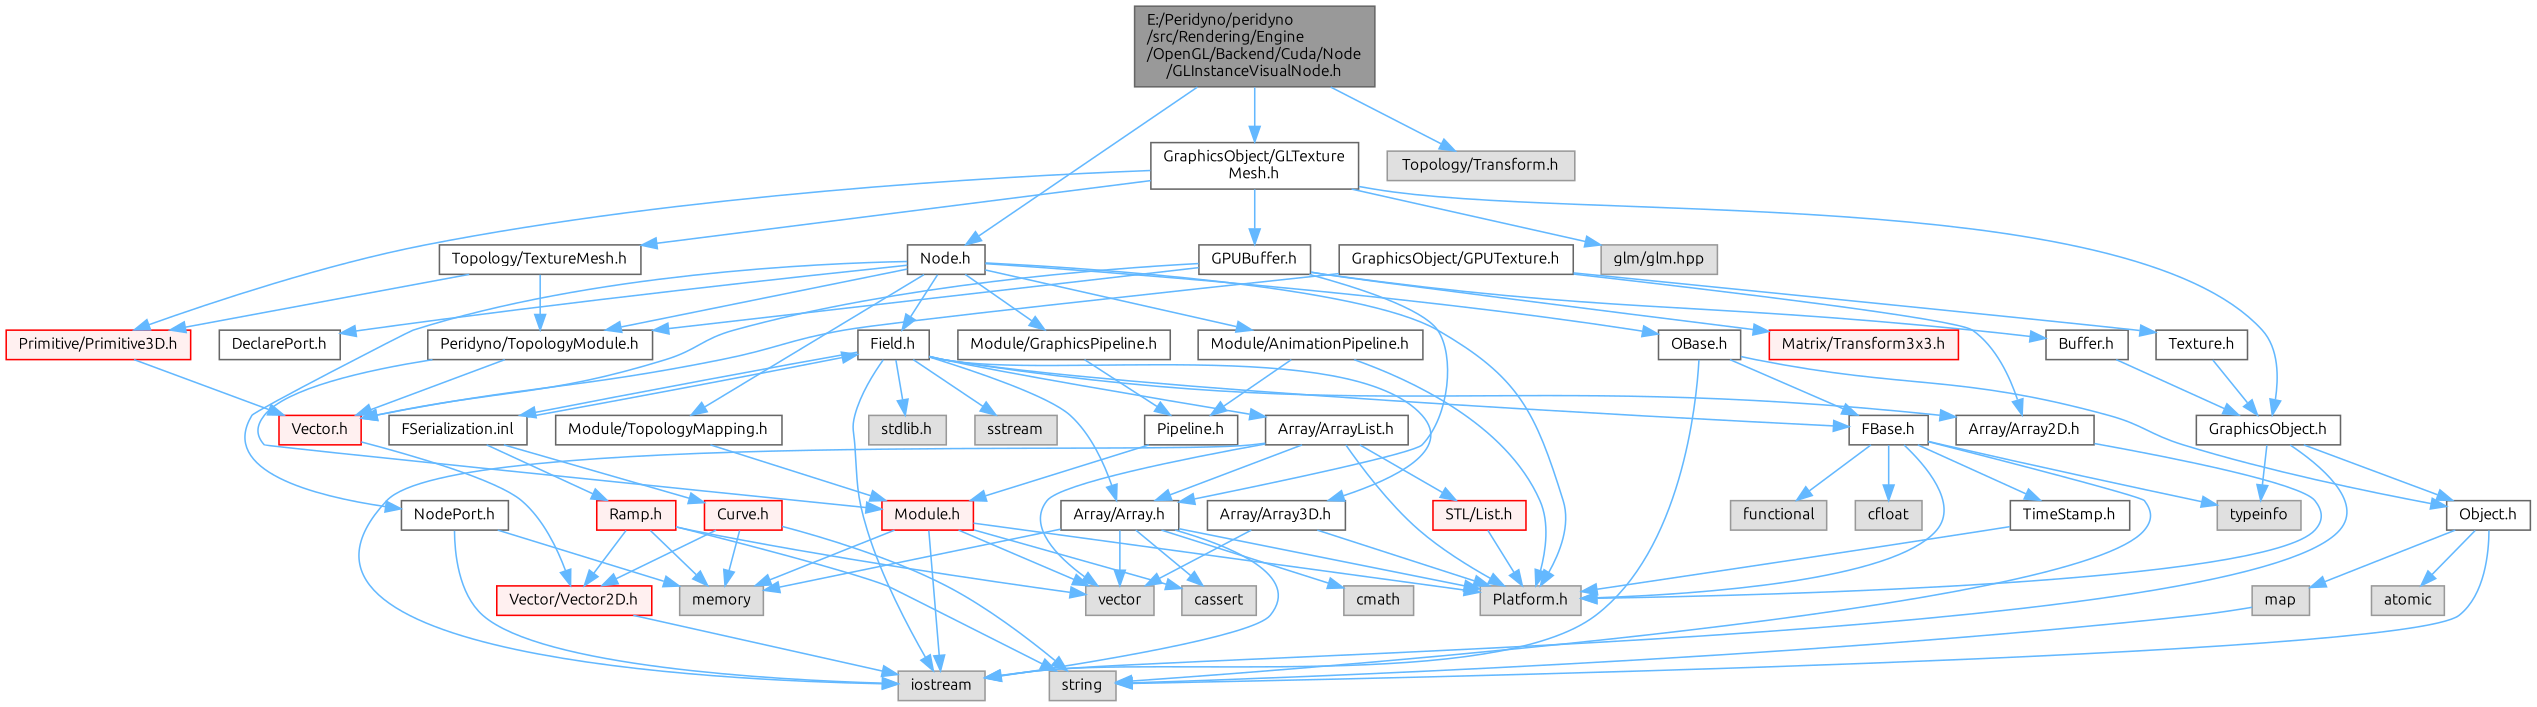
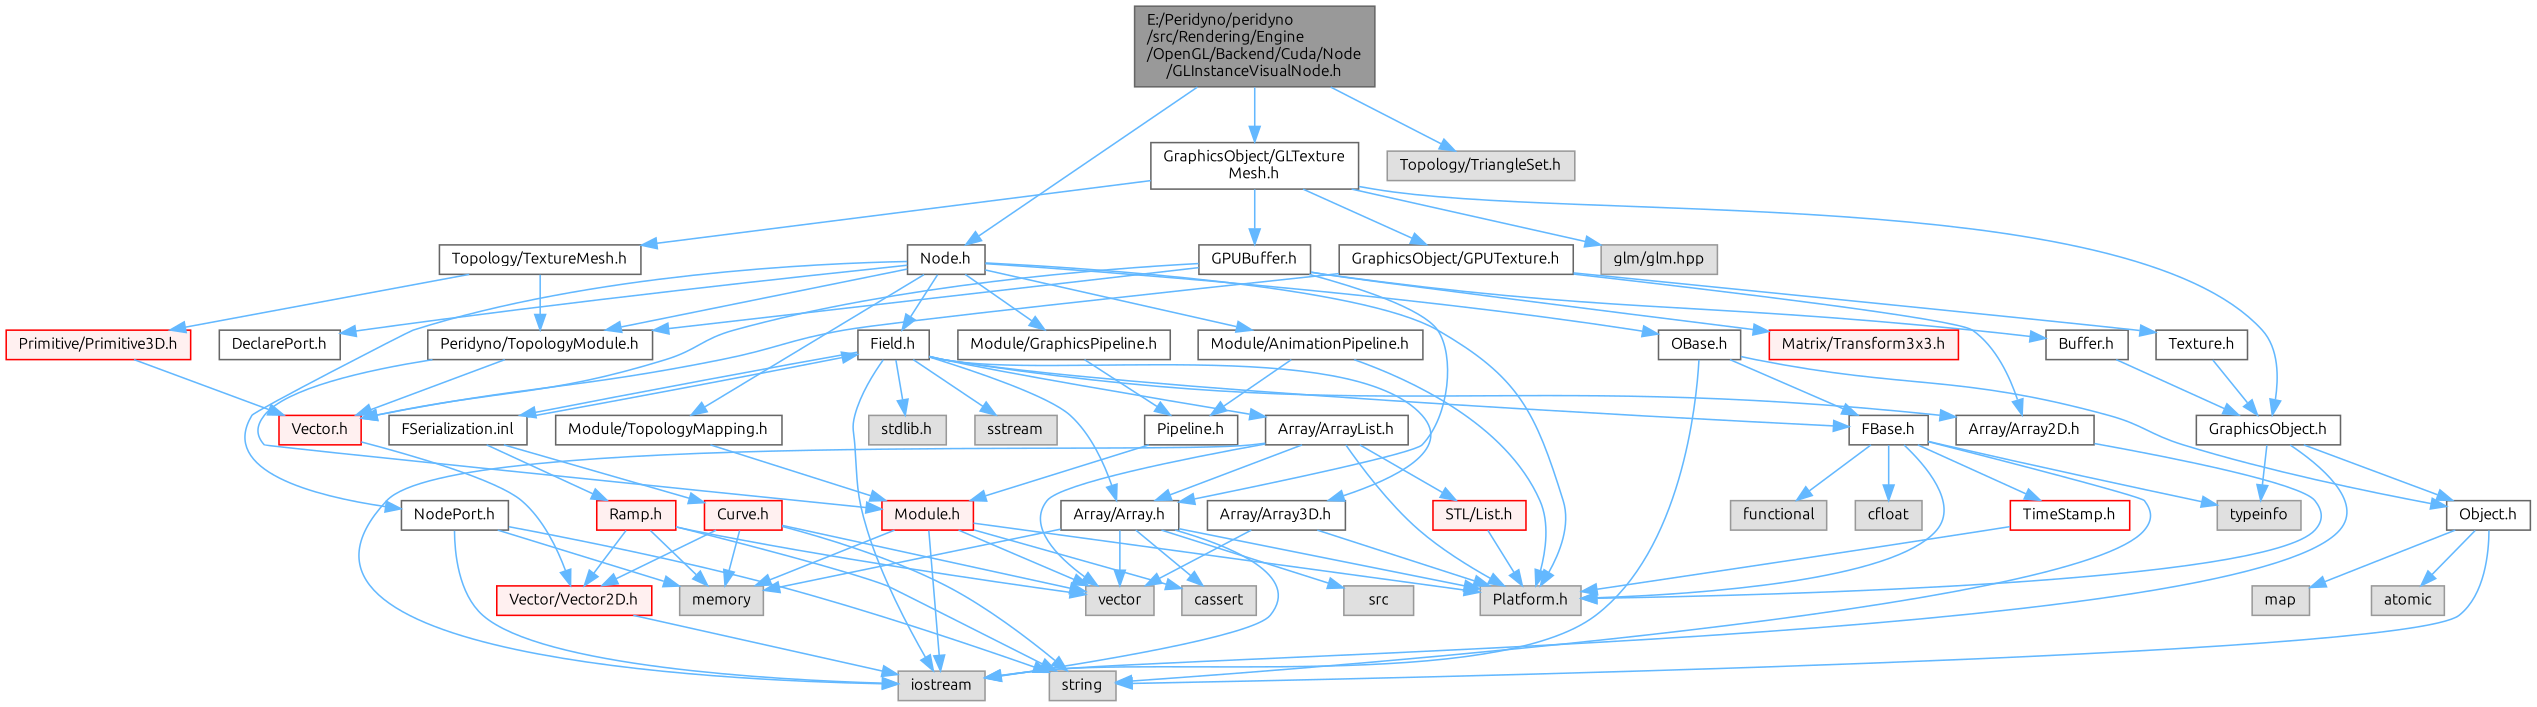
  digraph {
    fontname=Ubuntu
    node [color=grey40 fillcolor=white fontname=Ubuntu fontsize=10 shape=box style=filled]
    edge [color=steelblue1 fontname=Ubuntu fontsize=10 labelfontname=Helvetica labelfontsize=10 style=solid]
    n1 [color=gray40 fillcolor=grey60 fontcolor=black height=0.2 label="E:/Peridyno/peridyno\l/src/Rendering/Engine\l/OpenGL/Backend/Cuda/Node\l/GLInstanceVisualNode.h" width=0.4]
    n2 [height=0.2 label="Node.h" width=0.4]
-   n3 [color=grey60 fillcolor="#E0E0E0" height=0.2 label="Topology/Transform.h" width=0.4]
+   n3 [color=grey60 fillcolor="#E0E0E0" height=0.2 label="Topology/TriangleSet.h" width=0.4]
    n4 [height=0.2 label="GraphicsObject/GLTexture\lMesh.h" width=0.4]
    n5 [height=0.2 label="OBase.h" width=0.4]
    n6 [color=grey60 fillcolor="#E0E0E0" height=0.2 label="Platform.h" width=0.4]
    n7 [height=0.2 label="Field.h" width=0.4]
    n8 [height=0.2 label="DeclarePort.h" width=0.4]
    n9 [height=0.2 label="NodePort.h" width=0.4]
    n10 [height=0.2 label="Peridyno/TopologyModule.h" width=0.4]
    n11 [height=0.2 label="Module/TopologyMapping.h" width=0.4]
    n12 [height=0.2 label="Module/AnimationPipeline.h" width=0.4]
    n13 [height=0.2 label="Module/GraphicsPipeline.h" width=0.4]
    n14 [height=0.2 label="GPUBuffer.h" width=0.4]
    n15 [height=0.2 label="GraphicsObject.h" width=0.4]
    n16 [height=0.2 label="GraphicsObject/GPUTexture.h" width=0.4]
    n17 [height=0.2 label="Topology/TextureMesh.h" width=0.4]
    n18 [color=grey60 fillcolor="#E0E0E0" height=0.2 label="glm/glm.hpp" width=0.4]
    n19 [color=grey60 fillcolor="#E0E0E0" height=0.2 label=iostream width=0.4]
    n20 [height=0.2 label="FBase.h" width=0.4]
    n21 [height=0.2 label="Object.h" width=0.4]
    n22 [color=grey60 fillcolor="#E0E0E0" height=0.2 label="stdlib.h" width=0.4]
    n23 [color=grey60 fillcolor="#E0E0E0" height=0.2 label=sstream width=0.4]
    n24 [height=0.2 label="Array/Array.h" width=0.4]
    n25 [height=0.2 label="Array/Array2D.h" width=0.4]
    n26 [height=0.2 label="Array/Array3D.h" width=0.4]
    n27 [height=0.2 label="Array/ArrayList.h" width=0.4]
    n28 [height=0.2 label="FSerialization.inl" width=0.4]
    n29 [color=grey60 fillcolor="#E0E0E0" height=0.2 label=string width=0.4]
    n30 [color=grey60 fillcolor="#E0E0E0" height=0.2 label=memory width=0.4]
    n31 [color=red fillcolor="#FFF0F0" height=0.2 label="Vector.h" width=0.4]
    n32 [color=red fillcolor="#FFF0F0" height=0.2 label="Module.h" width=0.4]
    n33 [height=0.2 label="Pipeline.h" width=0.4]
-   n34 [height=0.2 label="TimeStamp.h" width=0.4]
+   n34 [color=red height=0.2 label="TimeStamp.h" width=0.4]
    n35 [color=grey60 fillcolor="#E0E0E0" height=0.2 label=typeinfo width=0.4]
    n36 [color=grey60 fillcolor="#E0E0E0" height=0.2 label=functional width=0.4]
    n37 [color=grey60 fillcolor="#E0E0E0" height=0.2 label=cfloat width=0.4]
    n38 [color=grey60 fillcolor="#E0E0E0" height=0.2 label=atomic width=0.4]
    n39 [color=grey60 fillcolor="#E0E0E0" height=0.2 label=map width=0.4]
    n40 [color=grey60 fillcolor="#E0E0E0" height=0.2 label=cassert width=0.4]
    n41 [color=grey60 fillcolor="#E0E0E0" height=0.2 label=vector width=0.4]
-   n42 [color=grey60 fillcolor="#E0E0E0" height=0.2 label=cmath width=0.4]
+   n42 [color=grey60 fillcolor="#E0E0E0" height=0.2 label=src width=0.4]
    n43 [color=red fillcolor="#FFF0F0" height=0.2 label="STL/List.h" width=0.4]
    n44 [color=red fillcolor="#FFF0F0" height=0.2 label="Ramp.h" width=0.4]
    n45 [color=red fillcolor="#FFF0F0" height=0.2 label="Curve.h" width=0.4]
    n46 [color=red fillcolor="#FFF0F0" height=0.2 label="Vector/Vector2D.h" width=0.4]
    n47 [height=0.2 label="Buffer.h" width=0.4]
    n48 [color=red fillcolor="#FFF0F0" height=0.2 label="Matrix/Transform3x3.h" width=0.4]
    n49 [height=0.2 label="Texture.h" width=0.4]
    n50 [color=red fillcolor="#FFF0F0" height=0.2 label="Primitive/Primitive3D.h" width=0.4]
    n1 -> n2
    n1 -> n3
    n1 -> n4
    n2 -> n5
    n2 -> n6
    n2 -> n7
    n2 -> n8
    n2 -> n9
    n2 -> n10
    n2 -> n11
    n2 -> n12
    n2 -> n13
    n4 -> n14
    n4 -> n15
-   n4 -> n50
+   n4 -> n16
    n4 -> n17
    n4 -> n18
    n5 -> n19
    n5 -> n20
    n5 -> n21
    n7 -> n19
    n7 -> n20
    n7 -> n22
    n7 -> n23
    n7 -> n24
    n7 -> n25
    n7 -> n26
    n7 -> n27
    n7 -> n28
    n9 -> n19
-   n39 -> n29
+   n9 -> n29
    n9 -> n30
    n10 -> n31
    n10 -> n32
    n11 -> n32
    n12 -> n6
    n12 -> n33
    n13 -> n33
    n14 -> n10
    n14 -> n24
    n14 -> n31
    n14 -> n47
    n14 -> n48
    n15 -> n19
    n15 -> n21
    n15 -> n35
    n16 -> n25
    n16 -> n31
    n16 -> n49
    n17 -> n10
    n17 -> n50
    n20 -> n6
    n20 -> n29
    n20 -> n34
    n20 -> n35
    n20 -> n36
    n20 -> n37
    n21 -> n29
    n21 -> n38
    n21 -> n39
    n24 -> n6
    n24 -> n19
    n24 -> n30
    n24 -> n40
    n24 -> n41
    n24 -> n42
    n25 -> n6
    n26 -> n6
    n26 -> n41
    n27 -> n6
    n27 -> n19
    n27 -> n24
    n27 -> n41
    n27 -> n43
    n28 -> n7
    n28 -> n44
    n28 -> n45
    n31 -> n46
    n32 -> n6
    n32 -> n19
    n32 -> n30
    n32 -> n40
    n32 -> n41
    n33 -> n32
    n34 -> n6
    n43 -> n6
    n44 -> n29
    n44 -> n30
    n44 -> n41
    n44 -> n46
    n45 -> n29
    n45 -> n30
+   n45 -> n41
    n45 -> n46
    n46 -> n19
    n47 -> n15
    n49 -> n15
    n50 -> n31
  }
